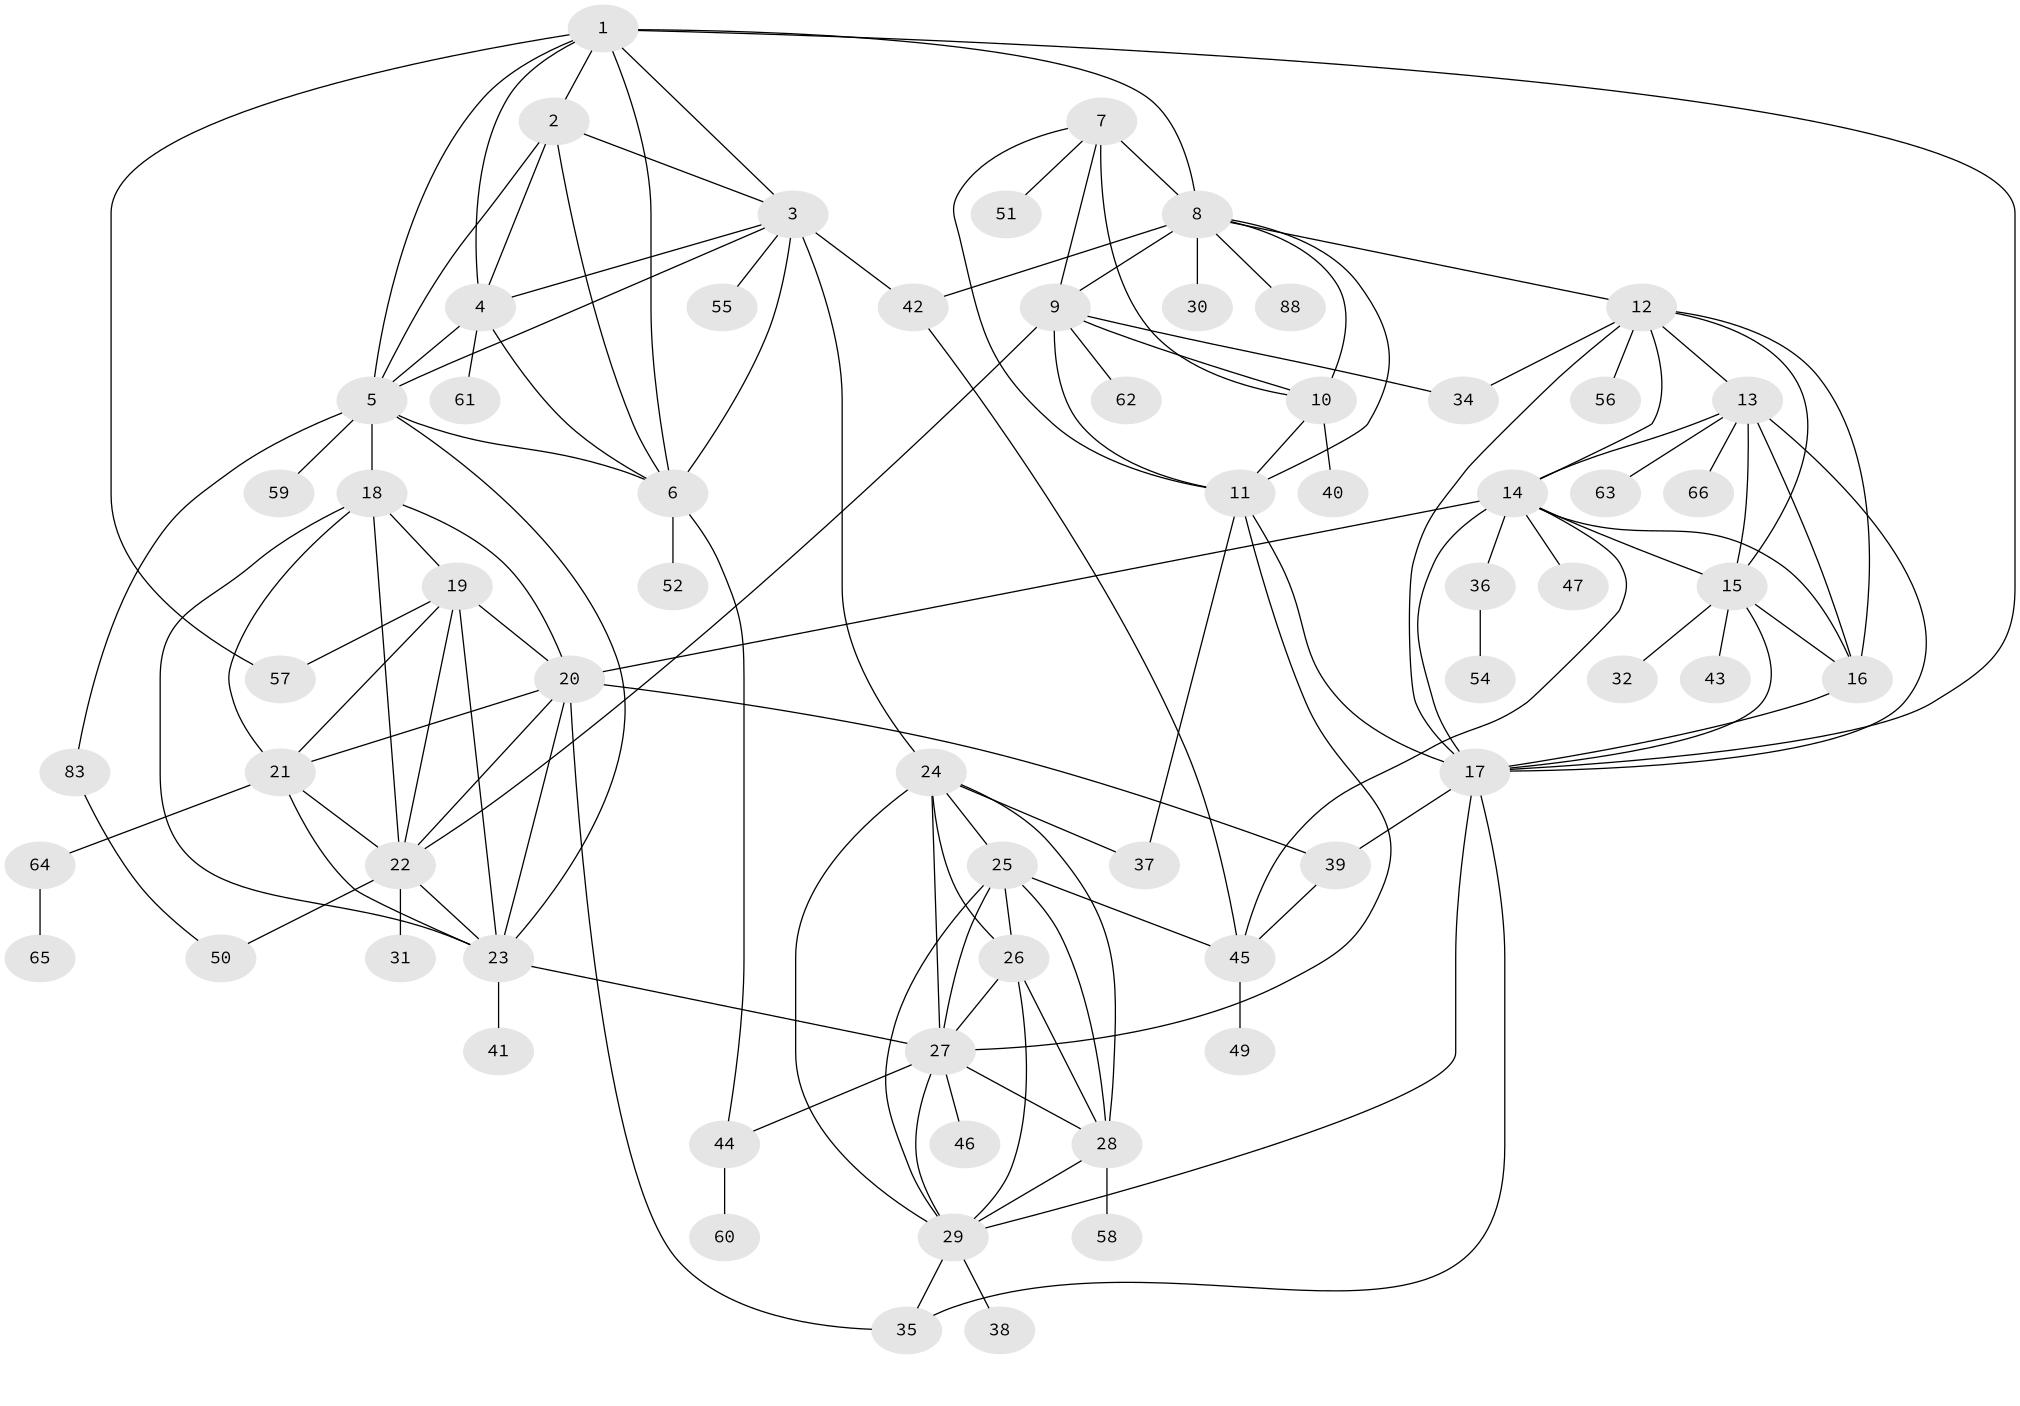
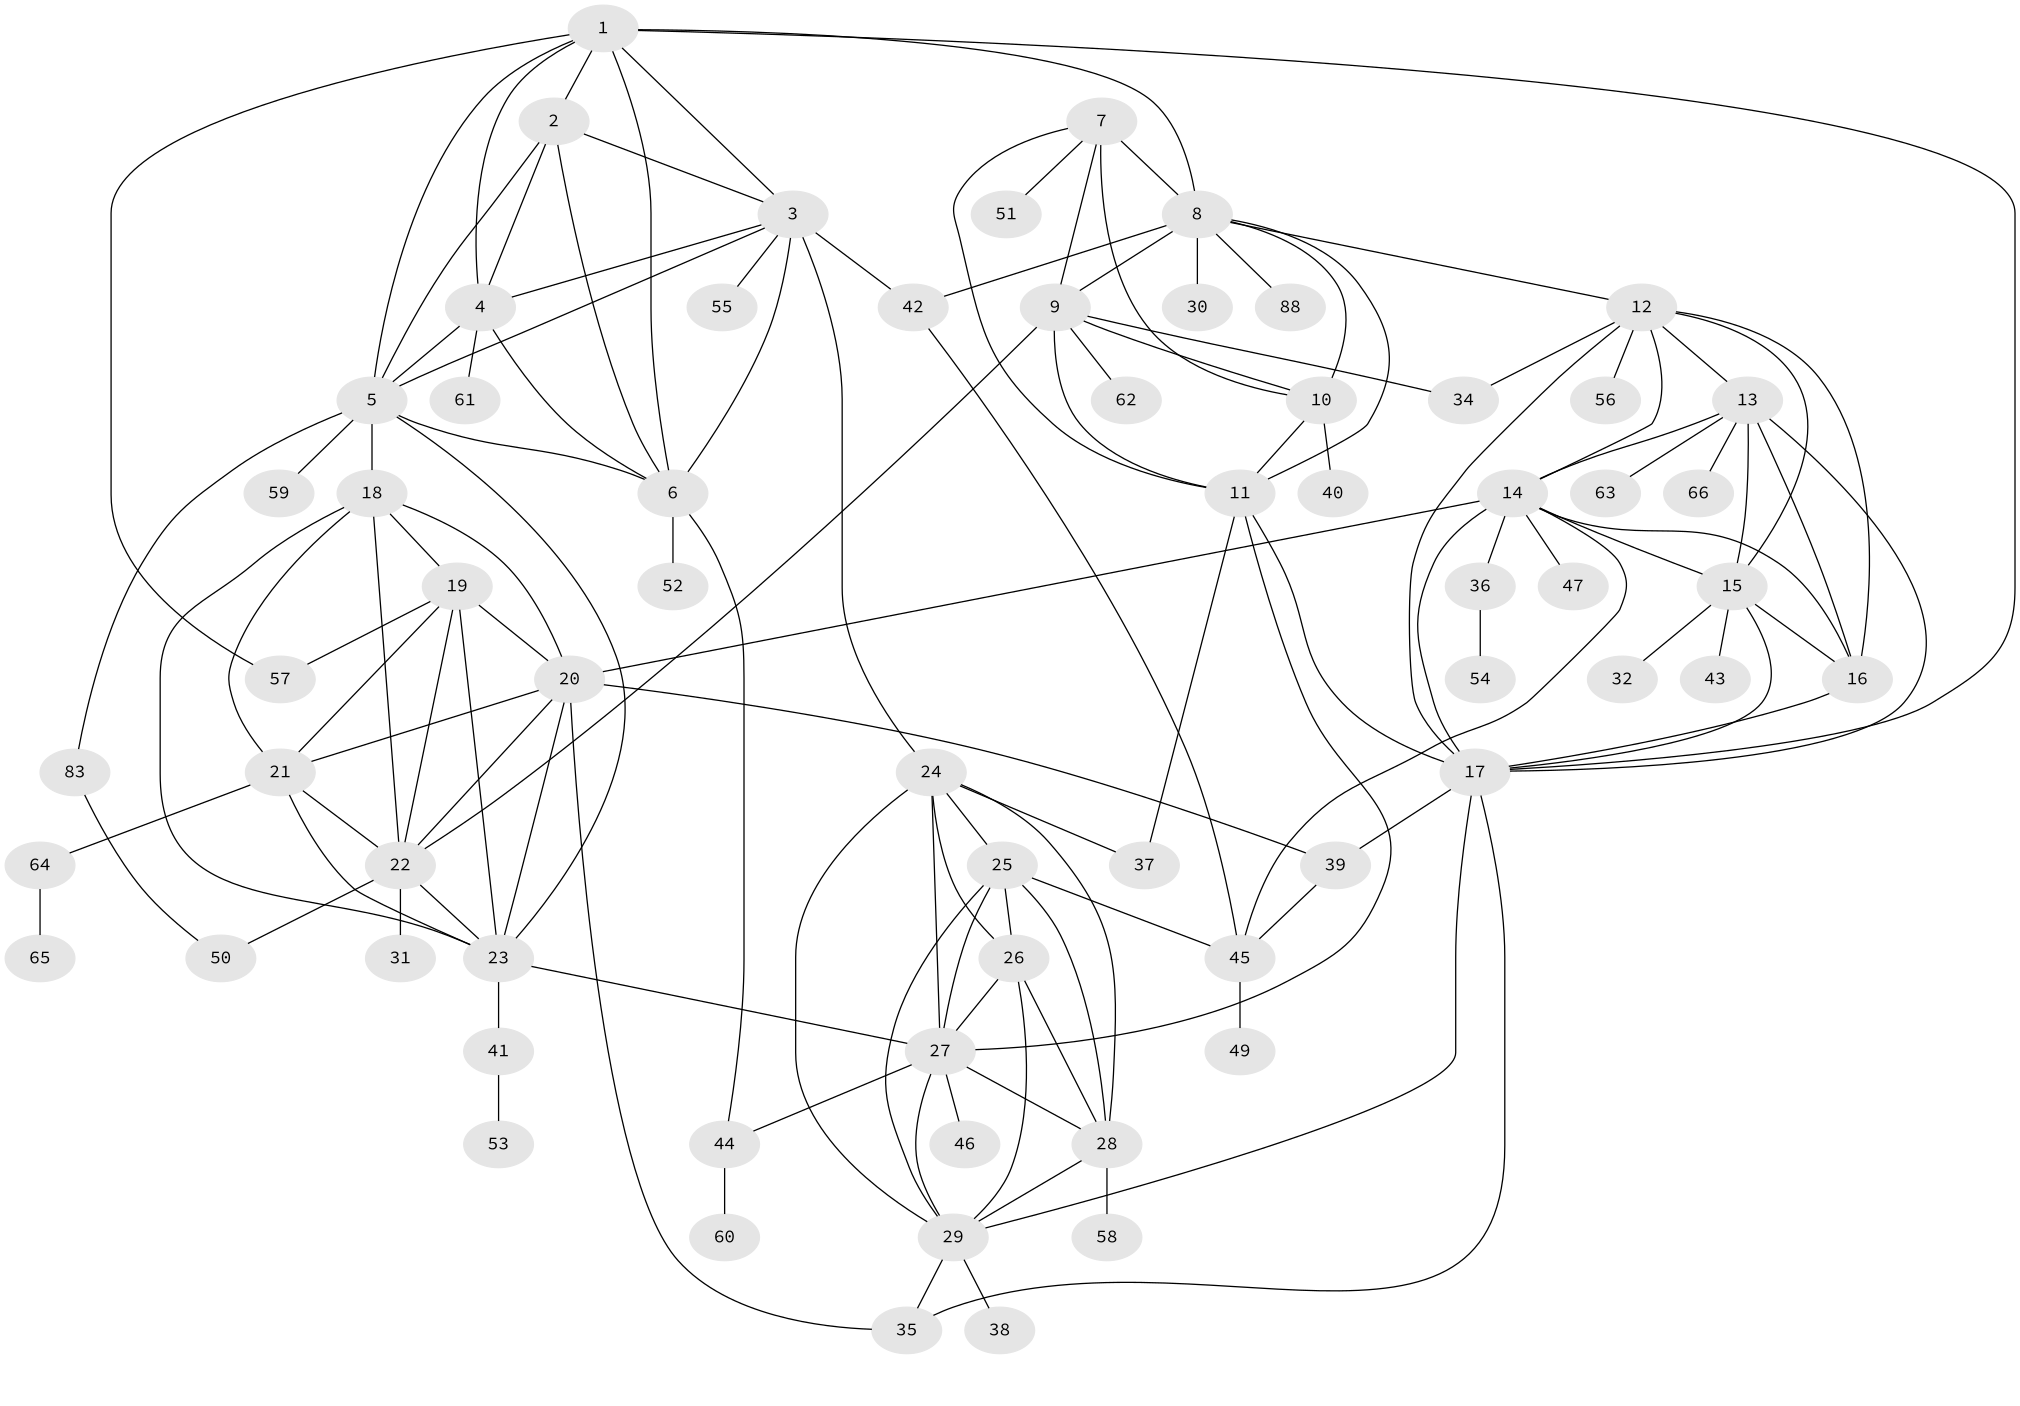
  graph {
    fontname="Source Code Pro"
    node [color=gray90 fontname="Source Code Pro" style=filled]
    edge [fontname="Source Code Pro" weight=1.0]
    1
    2
    3
    4
    5
    6
    8
    17
    57
    24
    42
    55
    61
    18
    23
    n16 [label=83]
    59
    44
    52
    9
    10
    11
    12
    30
    n25 [label=88]
    29
    35
    39
    27
    37
    25
    26
    28
    45
    22
    20
    19
    21
    41
    50
    60
    7
    51
    34
    62
    40
    13
    14
    15
    16
    56
    31
    46
    63
    66
    36
    47
    32
    43
    54
    49
    38
    64
    65
+   53
    58
    1 -- 2
    1 -- 3
    1 -- 4
    1 -- 5
    1 -- 6
    1 -- 8
    1 -- 17
    1 -- 57
    2 -- 3
    2 -- 4
    2 -- 5
    2 -- 6
    3 -- 4
    3 -- 5
    3 -- 6
    3 -- 24
    3 -- 42 [weight=4.0]
    3 -- 55
    4 -- 5
    4 -- 6
    4 -- 61
    5 -- 6
    5 -- 18
    5 -- 23
    5 -- n16
    5 -- 59
    6 -- 44
    6 -- 52
    8 -- 42
    8 -- 9 [weight=2.0]
    8 -- 10 [weight=2.0]
    8 -- 11 [weight=2.0]
    8 -- 12
    8 -- 30 [weight=6.0]
    8 -- n25
    17 -- 29
    17 -- 35
    17 -- 39
    24 -- 29
    24 -- 27
    24 -- 37
    24 -- 25
    24 -- 26
    24 -- 28
    42 -- 45
    18 -- 23
    18 -- 22
    18 -- 20
    18 -- 19
    18 -- 21
    23 -- 27
    23 -- 41
    n16 -- 50
    44 -- 60
    9 -- 10
    9 -- 11
    9 -- 22
    9 -- 34
    9 -- 62
    10 -- 11
    10 -- 40 [weight=2.0]
    11 -- 17
    11 -- 27
    11 -- 37
    12 -- 17
    12 -- 34
    12 -- 13
    12 -- 14
    12 -- 15
    12 -- 16
    12 -- 56
    29 -- 35
    29 -- 38
    39 -- 45
    27 -- 44
    27 -- 29
    27 -- 28
    27 -- 46
    25 -- 29
    25 -- 27 [weight=2.0]
    25 -- 26
    25 -- 28
    25 -- 45
    26 -- 29
    26 -- 27
    26 -- 28
    28 -- 29
    28 -- 58
    45 -- 49 [weight=2.0]
    22 -- 23
    22 -- 50
    22 -- 31
    20 -- 23
    20 -- 35
    20 -- 39
    20 -- 22
    20 -- 21
    19 -- 57
    19 -- 23 [weight=3.0]
    19 -- 22
    19 -- 20
    19 -- 21
    21 -- 23
    21 -- 22
    21 -- 64
+   41 -- 53
    7 -- 8 [weight=2.0]
    7 -- 9
    7 -- 10
    7 -- 11
    7 -- 51
    13 -- 17
    13 -- 14
    13 -- 15
    13 -- 16
    13 -- 63
    13 -- 66
    14 -- 17
    14 -- 45
    14 -- 20
    14 -- 15
    14 -- 16
    14 -- 36
    14 -- 47
    15 -- 17
    15 -- 16
    15 -- 32 [weight=2.0]
    15 -- 43
    16 -- 17
    36 -- 54
    64 -- 65
  }
